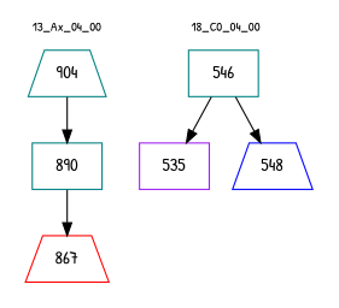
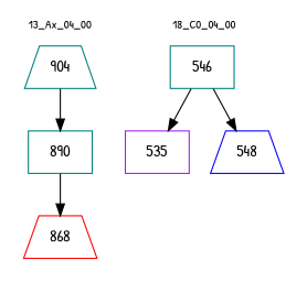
  digraph {
    fontname="Patrick Hand"
    node [color=teal fontname="Patrick Hand" shape=box]
    edge [color=black fontname="Patrick Hand"]
    n1 [label=890]
-   n2 [color=red label=867 shape=trapezium]
+   n2 [color=red label=868 shape=trapezium]
    n3 [label=904 shape=trapezium]
    n4 [label=546]
    n5 [color=purple label=535]
    n6 [color=blue label=548 shape=trapezium]
    subgraph cluster_1 {
      color=white
      fontsize=10
      label="13_Ax_04_00"
      n1
      n2
      n3
    }
    subgraph cluster_2 {
      color=white
      fontsize=10
      label="18_C0_04_00"
      n4
      n5
      n6
    }
    n1 -> n2
    n3 -> n1
    n4 -> n5
    n4 -> n6
  }
